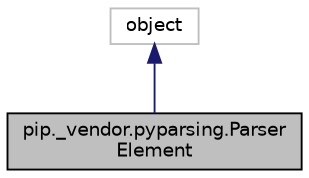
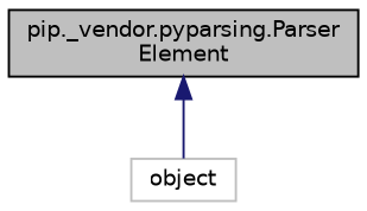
  digraph {
    node [fontname=Helvetica fontsize=10 shape=record style=filled]
    n1 [color=black fillcolor=grey75 fontcolor=black height=0.2 label="pip._vendor.pyparsing.Parser\lElement" width=0.4]
    n2 [color=grey75 fillcolor=white height=0.2 label=object width=0.4]
-   n2 -> n1 [color=midnightblue dir=back fontname=Helvetica fontsize=10 labelfontname=Helvetica labelfontsize=10 style=solid]
+   n1 -> n2 [color=midnightblue dir=back fontname=Helvetica fontsize=10 labelfontname=Helvetica labelfontsize=10 style=solid]
  }
